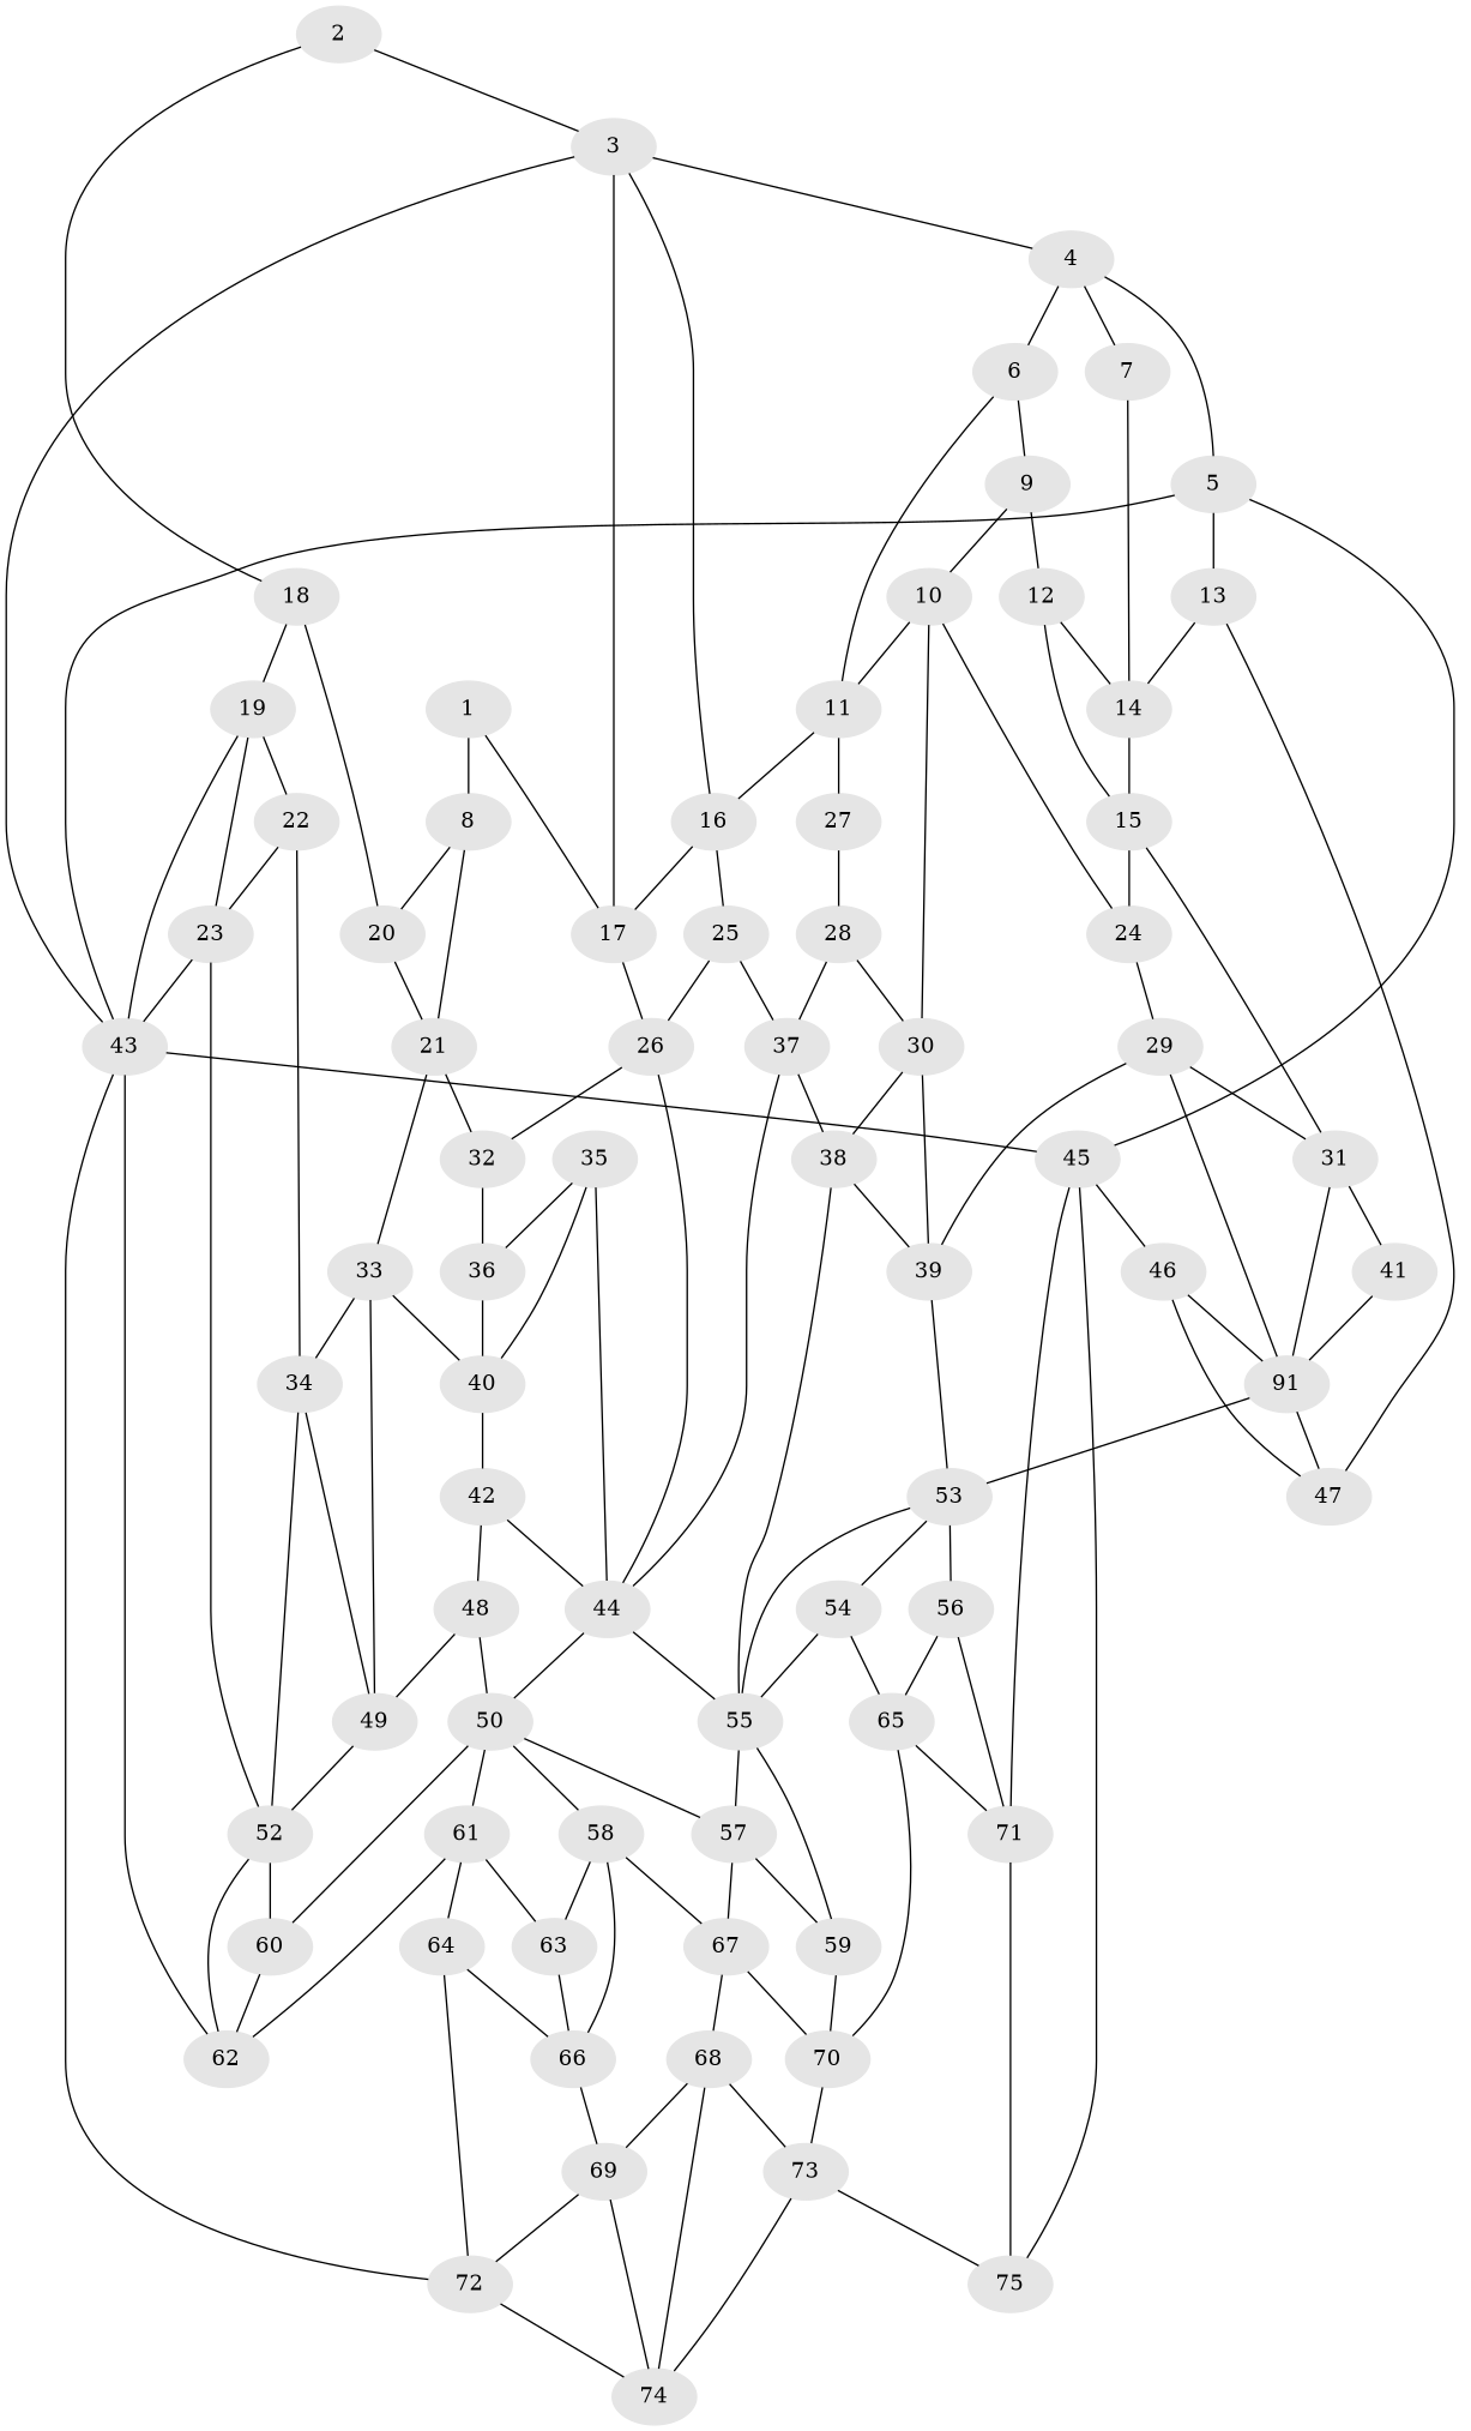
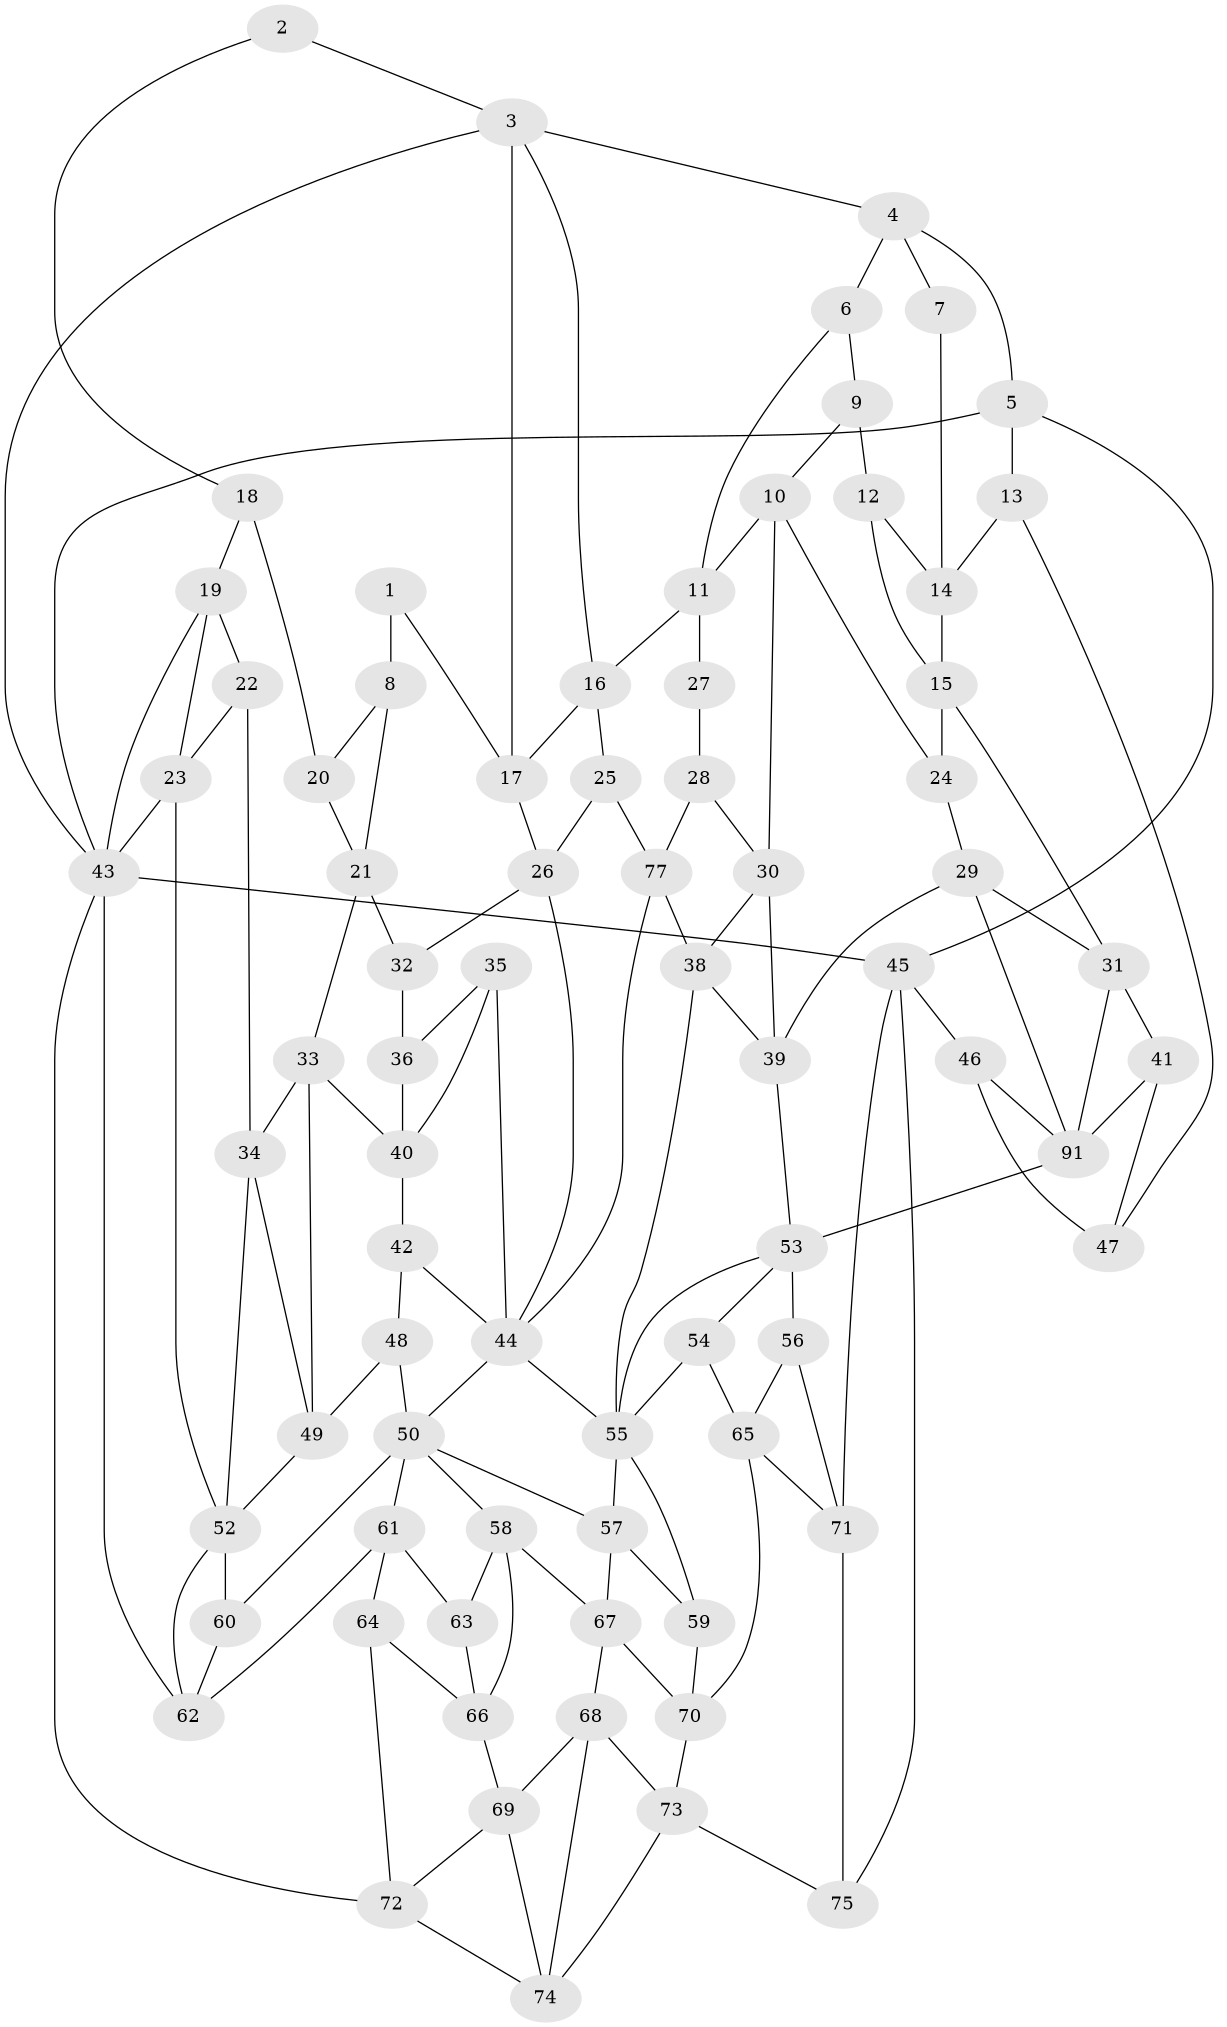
  graph {
    node [color=gray90 style=filled]
    edge [weight=1.0]
    1
    8
    17
    20
    21
    26
    2
    3
    18
    4
    16
    43
    19
    5
    6
    7
    25
    45
    62
    72
    13
    9
    11
    14
    47
    46
    71
    75
    10
    12
    27
    15
    32
    33
    24
    30
    29
    39
    38
    28
    31
    n42 [label=91]
    41
-   37
+   37 [label=77]
    44
    22
    23
    34
    52
    36
    40
    49
    60
    55
    50
    53
    42
    35
    57
    59
    54
    56
    48
    74
    58
    61
    67
    63
    66
    64
    65
    70
    68
    69
    73
    1 -- 8 [weight=2.0]
    1 -- 17
    8 -- 20
    8 -- 21
    17 -- 26
    20 -- 21
    21 -- 32
    21 -- 33
    26 -- 32
    26 -- 44
    2 -- 3
    2 -- 18
    3 -- 17
    3 -- 4
    3 -- 16
    3 -- 43
    18 -- 20 [weight=2.0]
    18 -- 19
    4 -- 5
    4 -- 6
    4 -- 7
    16 -- 17
    16 -- 25
    43 -- 45
    43 -- 62
    43 -- 72
    19 -- 43
    19 -- 22
    19 -- 23
    5 -- 43
    5 -- 45
    5 -- 13
    6 -- 9
    6 -- 11
    7 -- 14
    25 -- 26
    25 -- 37
    45 -- 46
    45 -- 71
    45 -- 75
    72 -- 74
    13 -- 14
    13 -- 47
    9 -- 10
    9 -- 12 [weight=2.0]
    11 -- 16
    11 -- 27
    14 -- 15
    46 -- 47
    46 -- n42
    71 -- 75
    10 -- 11
    10 -- 24
    10 -- 30
    12 -- 14
    12 -- 15
    27 -- 28 [weight=2.0]
    15 -- 24
    15 -- 31
    32 -- 36 [weight=2.0]
    33 -- 34
    33 -- 40
    33 -- 49
    24 -- 29
    30 -- 39
    30 -- 38
    29 -- 39
    29 -- 31
    29 -- n42
    39 -- 53
    38 -- 39
    38 -- 55
    28 -- 30
    28 -- 37
    31 -- n42
    31 -- 41
    n42 -- 53 [weight=2.0]
-   n42 -- 47 [weight=2.0]
+   41 -- 47 [weight=2.0]
    41 -- n42
    37 -- 38
    37 -- 44
    44 -- 55
    44 -- 50
    22 -- 23
    22 -- 34
    23 -- 43
    23 -- 52
    34 -- 52
    34 -- 49
    52 -- 62
    52 -- 60
    36 -- 40
    40 -- 42
    49 -- 52 [weight=2.0]
    60 -- 62
    55 -- 57
    55 -- 59
    50 -- 60
    50 -- 57
    50 -- 58
    50 -- 61
    53 -- 55
    53 -- 54
    53 -- 56
    42 -- 44
    42 -- 48
    35 -- 44
    35 -- 36
    35 -- 40
    57 -- 59
    57 -- 67
    59 -- 70
    54 -- 55
    54 -- 65
    56 -- 71
    56 -- 65
    48 -- 49 [weight=2.0]
    48 -- 50
    58 -- 67
    58 -- 63
    58 -- 66
    61 -- 62
    61 -- 63
    61 -- 64
    67 -- 70
    67 -- 68
    63 -- 66
    66 -- 69
    64 -- 72
    64 -- 66
    65 -- 71
    65 -- 70
    70 -- 73
    68 -- 74
    68 -- 69
    68 -- 73
    69 -- 72
    69 -- 74
    73 -- 75
    73 -- 74
  }
